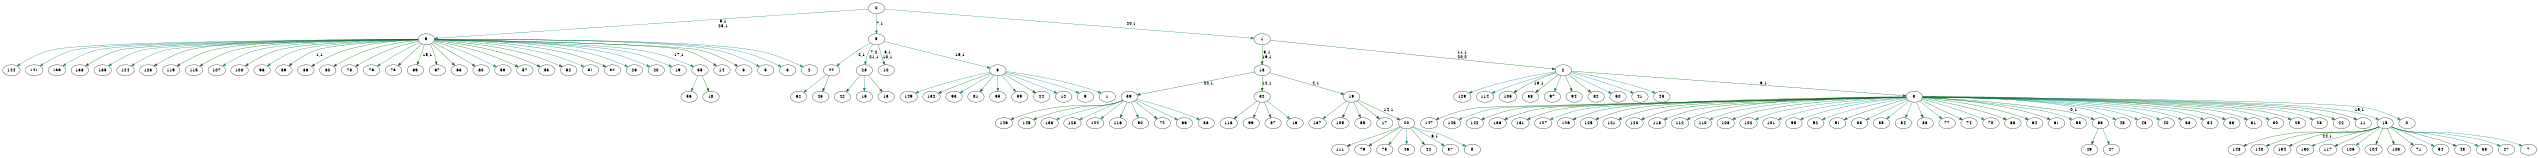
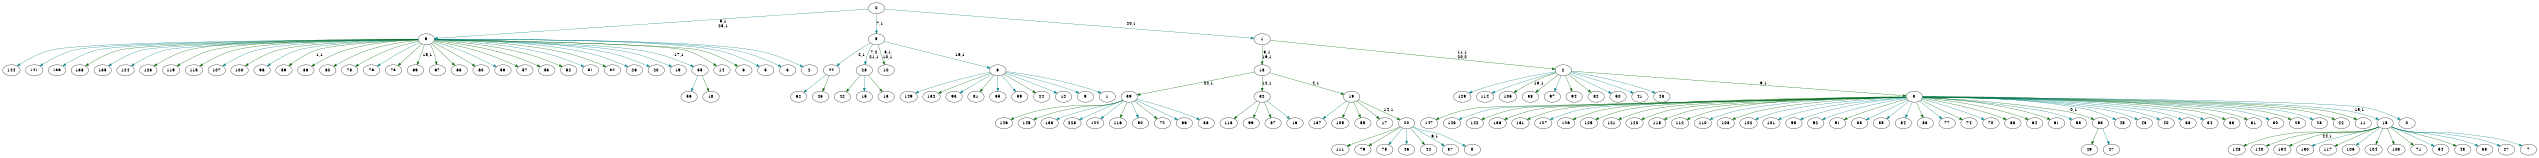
  digraph {
    edge [color=darkgreen]
    n1 [label=149]
    n2 [label=148]
    n3 [label=147]
    n4 [label=146]
    n5 [label=145]
    n6 [label=144]
    n7 [label=143]
    n8 [label=142]
    n9 [label=141]
    n10 [label=140]
    n11 [label=139]
    n12 [label=138]
    n13 [label=137]
    n14 [label=136]
    n15 [label=135]
    n16 [label=134]
    n17 [label=133]
    n18 [label=132]
    n19 [label=131]
    n20 [label=130]
    n21 [label=129]
-   n22 [label=128]
+   n22 [label=228]
    n23 [label=127]
    n24 [label=126]
    n25 [label=125]
    n26 [label=124]
    n27 [label=123]
    n28 [label=122]
    n29 [label=121]
    n30 [label=120]
    n31 [label=119]
    n32 [label=118]
    n33 [label=117]
    n34 [label=116]
    n35 [label=115]
    n36 [label=114]
    n37 [label=113]
    n38 [label=112]
    n39 [label=111]
    n40 [label=110]
    n41 [label=109]
    n42 [label=108]
    n43 [label=107]
    n44 [label=106]
    n45 [label=105]
    n46 [label=104]
    n47 [label=103]
    n48 [label=102]
    n49 [label=101]
    n50 [label=100]
    n51 [label=99]
    n52 [label=98]
    n53 [label=97]
    n54 [label=96]
    n55 [label=95]
    n56 [label=94]
    n57 [label=93]
    n58 [label=92]
    n59 [label=91]
    n60 [label=90]
    n61 [label=89]
    n62 [label=88]
    n63 [label=87]
    n64 [label=86]
    n65 [label=85]
    n66 [label=84]
    n67 [label=83]
    n68 [label=82]
    n69 [label=81]
    n70 [label=80]
    n71 [label=79]
    n72 [label=78]
    n73 [label=77]
    n74 [label=76]
    n75 [label=75]
    n76 [label=74]
    n77 [label=73]
    n78 [label=72]
    n79 [label=71]
    n80 [label=70]
    n81 [label=69]
    n82 [label=68]
    n83 [label=67]
    n84 [label=66]
    n85 [label=65]
    n86 [label=64]
    n87 [label=63]
    n88 [label=62]
    n89 [label=61]
    n90 [label=60]
    n91 [label=59]
    n92 [label=58]
    n93 [label=57]
    n94 [label=56]
    n95 [label=55]
    n96 [label=54]
    n97 [label=53]
    n98 [label=52]
    n99 [label=51]
    n100 [label=50]
    n101 [label=49]
    n102 [label=48]
    n103 [label=47]
    68
    n105 [label=46]
    n106 [label=45]
    n107 [label=44]
    n108 [label=43]
    n109 [label=42]
    n110 [label=41]
    n111 [label=40]
    n112 [label=39]
    n113 [label=38]
    n114 [label=37]
    n115 [label=36]
    n116 [label=35]
    n117 [label=34]
    n118 [label=33]
    n119 [label=32]
    n120 [label=31]
    n121 [label=30]
    n122 [label=29]
    n123 [label=28]
    n124 [label=27]
    n125 [label=26]
    n126 [label=25]
    44
    n128 [label=24]
    n129 [label=23]
    n130 [label=22]
    39
    n132 [label=20]
    n133 [label=19]
    n134 [label=18]
    35
    n136 [label=17]
    n137 [label=16]
    32
    n139 [label=15]
    n140 [label=14]
    n141 [label=13]
    28
    n143 [label=12]
    n144 [label=11]
    n145 [label=10]
    n146 [label=9]
    n147 [label=8]
    20
    19
    18
    n151 [label=7]
    15
    n153 [label=6]
    n154 [label=5]
    n155 [label=3]
    n156 [label=2]
    9
    n158 [label=1]
    6
    5
    n161 [label=0]
    3
    2
    1
    0
    68 -> n101
    68 -> n103 [color=teal]
    44 -> n88 [color=teal]
    44 -> n126
    39 -> n4
    39 -> n5
    39 -> n17 [color=teal]
    39 -> n22 [color=teal]
    39 -> n28 [color=teal]
    39 -> n34
    39 -> n60 [color=teal]
    39 -> n78
    39 -> n84 [color=teal]
    39 -> n115 [color=teal]
    35 -> n94 [color=teal]
    35 -> n134
    32 -> n37
    32 -> n51
    32 -> n63
    32 -> n137 [color=teal]
    28 -> n109
    28 -> n139 [color=teal]
    28 -> n141
    20 -> n39
    20 -> n71
    20 -> n75 [color=teal]
    20 -> n105 [color=teal]
    20 -> n107
    20 -> n114 [color=teal label="6,1"]
    20 -> n147 [color=teal]
    19 -> n13 [color=teal]
    19 -> n41
    19 -> n95
    19 -> n136
    19 -> 20 [label="14,1"]
    18 -> 39 [label="22,1"]
    18 -> 32 [label="12,1"]
    18 -> 19 [label="4,1"]
    15 -> n2
    15 -> n10
    15 -> n16 [label="24,1"]
    15 -> n20 [color=teal]
    15 -> n33
    15 -> n44 [color=teal]
    15 -> n46
    15 -> n47
    15 -> n79
    15 -> n96 [color=teal]
    15 -> n102
    15 -> n116 [color=teal]
    15 -> n124 [color=teal]
    15 -> n151 [color=teal]
    9 -> n6 [color=teal]
    9 -> n9 [color=teal]
    9 -> n11 [color=teal]
    9 -> n12
    9 -> n15 [color=teal]
    9 -> n26 [color=teal]
    9 -> n27
    9 -> n31
    9 -> n35
    9 -> n43 [color=teal]
    9 -> n50
    9 -> n54 [color=teal]
    9 -> n61 [label="1,1"]
    9 -> n64
    9 -> n70
    9 -> n72
    9 -> n74 [color=teal]
    9 -> n77
    9 -> n81 [label="18,1"]
    9 -> n83
    9 -> n87
    9 -> n90
    9 -> n91 [color=teal]
    9 -> n93
    9 -> n97
    9 -> n98
    9 -> n99 [color=teal]
    9 -> n119
    9 -> n125 [color=teal]
    9 -> n132 [color=teal]
    9 -> n133 [color=teal]
    9 -> 35 [color=teal label="17,1"]
    9 -> n140
    9 -> n153
    9 -> n154 [color=teal]
    9 -> n155 [color=teal]
    9 -> n156 [color=teal]
    6 -> n1 [color=teal]
    6 -> n18
    6 -> n57 [color=teal]
    6 -> n69
    6 -> n85 [color=teal]
    6 -> n112 [color=teal]
    6 -> n128
    6 -> n143 [color=teal]
    6 -> n146 [color=teal]
    6 -> n158 [color=teal]
    5 -> 44 [color=teal label="2,1"]
    5 -> 28 [color=teal label="7,2\n21,1"]
    5 -> n145 [label="8,1\n10,1"]
    5 -> 6 [color=teal label="16,1"]
    3 -> n3
    3 -> n7 [color=teal]
    3 -> n8
    3 -> n14
    3 -> n19
    3 -> n23 [color=teal]
    3 -> n24
    3 -> n25
    3 -> n29
    3 -> n30
    3 -> n32
    3 -> n38
    3 -> n40 [color=teal]
    3 -> n42
    3 -> n48 [color=teal]
    3 -> n49 [color=teal]
    3 -> n55 [color=teal]
    3 -> n58 [color=teal]
    3 -> n59
    3 -> n62 [color=teal]
    3 -> n65 [color=teal]
    3 -> n66 [color=teal]
    3 -> n67
    3 -> n73 [color=teal]
    3 -> n76
    3 -> n80 [color=teal]
    3 -> n82
    3 -> n86
    3 -> n89
    3 -> n92 [color=teal]
    3 -> 68 [label="0,1"]
    3 -> n106 [color=teal]
    3 -> n108 [color=teal]
    3 -> n111 [color=teal]
    3 -> n113 [color=teal]
    3 -> n117 [color=teal]
    3 -> n118
    3 -> n120
    3 -> n121 [color=teal]
    3 -> n122
    3 -> n123 [color=teal]
    3 -> n130
    3 -> n144
    3 -> 15 [color=teal label="15,1"]
    3 -> n161 [color=teal]
    2 -> n21 [color=teal]
    2 -> n36 [color=teal]
    2 -> n45 [label="13,1"]
    2 -> n52
    2 -> n53 [color=teal]
    2 -> n56
    2 -> n68
    2 -> n100 [color=teal]
    2 -> n110 [color=teal]
    2 -> n129 [color=teal]
    2 -> 3 [label="9,1"]
    1 -> 18 [label="3,1\n19,1"]
    1 -> 2 [label="11,1\n20,2"]
    0 -> 9 [color=teal label="5,1\n23,1"]
    0 -> 5 [color=teal label="7,1"]
    0 -> 1 [color=teal label="20,1"]
  }
